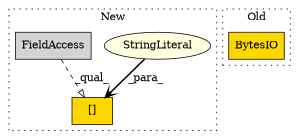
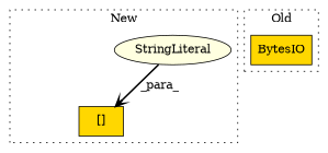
  digraph {
    node [shape=box style=filled fillcolor=gold]
    n1 [a=2 l="17,1" label="[]" s="9200,9231"]
    n2 [a=45 l=14 label=StringLiteral s=9217 shape=ellipse fillcolor=lightyellow]
-   n3 [a=22 l=16 label=FieldAccess s=9200 fillcolor=lightgrey]
    n4 [a=32 l="8,1" label=BytesIO s="3509,3533"]
    subgraph cluster_1 {
      label=New
      style=dotted
      n1
      n2
-     n3
    }
    subgraph cluster_2 {
      label=Old
      style=dotted
      n4
    }
    n2 -> n1 [label=_para_ style=bold arrowhead=vee]
-   n3 -> n1 [label=_qual_ style=dashed arrowhead=onormal]
  }
